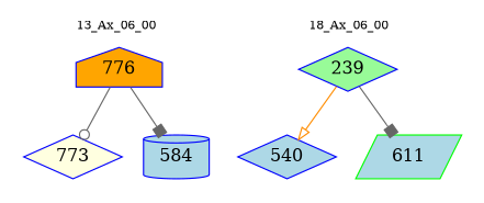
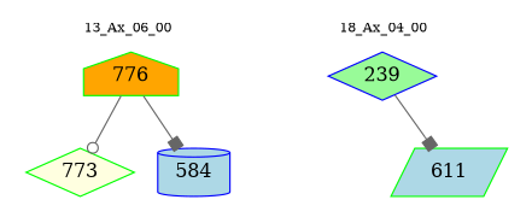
  digraph {
    node [color=blue fillcolor=lightblue shape=diamond style=filled]
    edge [arrowhead=box color=gray40]
-   n1 [fillcolor=orange label=776 shape=house]
-   n2 [fillcolor=lightyellow label=773]
+   n1 [color=green fillcolor=orange label=776 shape=house]
+   n2 [color=green fillcolor=lightyellow label=773]
    n3 [label=584 shape=cylinder]
    n4 [fillcolor=palegreen label=239]
-   n5 [label=540]
    n6 [color=green label=611 shape=parallelogram]
    subgraph cluster_1 {
      color=white
      fontsize=10
      label="13_Ax_06_00"
      n1
      n2
      n3
    }
    subgraph cluster_2 {
      color=white
      fontsize=10
-     label="18_Ax_06_00"
+     label="18_Ax_04_00"
      n4
-     n5
      n6
    }
    n1 -> n2 [arrowhead=odot]
    n1 -> n3
-   n4 -> n5 [arrowhead=onormal color=darkorange]
    n4 -> n6
  }
